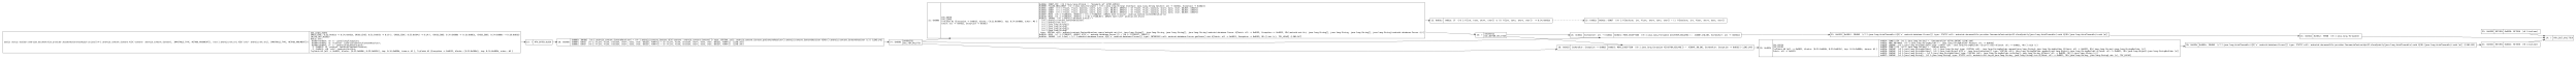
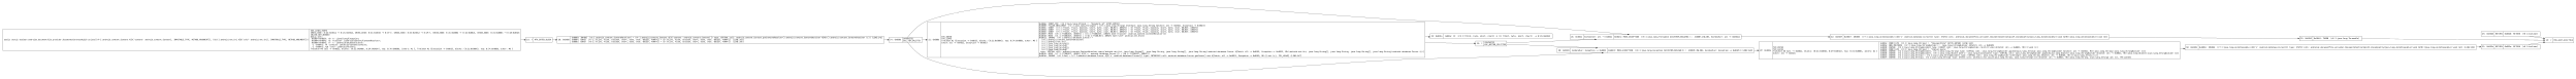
  digraph {
    fontname="JetBrains Mono"
    rankdir=LR
    node [fontname="JetBrains Mono" shape=record]
    edge [fontname="JetBrains Mono"]
    n1 [label="{18\:\ ?|MTH_ENTER_BLOCK\l}"]
    n2 [label="{20\:\ 0x0000|0x0000: INVOKE  (r6 I:android.content.ContentResolver) = (r9 I:android.content.Context A[D('context' android.content.Context)]) type: VIRTUAL call: android.content.Context.getContentResolver():android.content.ContentResolver A[MD:():android.content.ContentResolver (c)] (LINE:141)\l0x0004: CONST  (r7 I:??[int, float, boolean, short, byte, char, OBJECT, ARRAY]) = (0 ??[int, float, boolean, short, byte, char, OBJECT, ARRAY])  (LINE:143)\l0x0005: CONST  (r8 I:??[int, float, boolean, short, byte, char, OBJECT, ARRAY]) = (0 ??[int, float, boolean, short, byte, char, OBJECT, ARRAY])  (LINE:145)\l}"]
    n3 [label="{34\:\ 0x0006|SYNTHETIC\lEXC_TOP_SPLITTER\l}"]
    n4 [label="{21\:\ 0x0006|TRY_ENTER\lTRY_LEAVE\lTryCatch #1 \{Exception \-\> 0x0023, blocks: (B:21:0x0006), top: B:34:0x0006, outer: #0 \}\lCatch: all \-\> 0x0021, Exception \-\> 0x0023\l|0x0006: CONST_STR  (r0 I:java.lang.String) =  \"document_id\" A[TRY_ENTER]\l0x0008: FILLED_NEW_ARRAY  (r2 I:java.lang.String[]) = (r0 I:java.lang.String) elemType: java.lang.String A[Catch: all \-\> 0x0021, Exception \-\> 0x0023]\l0x000c: CONST  (r3 I:??[int, float, boolean, short, byte, char, OBJECT, ARRAY]) = (0 ??[int, float, boolean, short, byte, char, OBJECT, ARRAY]) \l0x000d: CONST  (r4 I:??[int, float, boolean, short, byte, char, OBJECT, ARRAY]) = (0 ??[int, float, boolean, short, byte, char, OBJECT, ARRAY]) \l0x000e: CONST  (r5 I:??[int, float, boolean, short, byte, char, OBJECT, ARRAY]) = (0 ??[int, float, boolean, short, byte, char, OBJECT, ARRAY]) \l0x000f: MOVE  (r0 I:??[OBJECT, ARRAY]) = (r6 I:??[OBJECT, ARRAY] A[D('resolver' android.content.ContentResolver)]) \l0x0010: MOVE  (r1 I:??[OBJECT, ARRAY]) = (r10 I:??[OBJECT, ARRAY] A[D('self' android.net.Uri)]) \l0x0011: INVOKE  (r0 I:android.database.Cursor) = \l  (r0 I:android.content.ContentResolver)\l  (r1 I:android.net.Uri)\l  (r2 I:java.lang.String[])\l  (r3 I:java.lang.String)\l  (r4 I:java.lang.String[])\l  (r5 I:java.lang.String)\l type: VIRTUAL call: android.content.ContentResolver.query(android.net.Uri, java.lang.String[], java.lang.String, java.lang.String[], java.lang.String):android.database.Cursor A[Catch: all \-\> 0x0021, Exception \-\> 0x0023, MD:(android.net.Uri, java.lang.String[], java.lang.String, java.lang.String[], java.lang.String):android.database.Cursor (c)]\l0x0015: MOVE  (r7 I:??[OBJECT, ARRAY] A[D('c' android.database.Cursor)]) = (r0 I:??[OBJECT, ARRAY]) \l0x0016: INVOKE  (r0 I:int) = (r7 I:android.database.Cursor A[D('c' android.database.Cursor)]) type: INTERFACE call: android.database.Cursor.getCount():int A[Catch: all \-\> 0x0021, Exception \-\> 0x0023, MD:():int (c), TRY_LEAVE] (LINE:147)\l}"]
    n5 [label="{26\:\ 0x0021|ExcHandler: all \-\> 0x0021\l|0x0021: MOVE_EXCEPTION  (r0 I:java.lang.Throwable A[CUSTOM_DECLARE]) =  A[DONT_INLINE, ExcHandler: all \-\> 0x0021]\l}"]
    n6 [label="{28\:\ 0x0023|ExcHandler: Exception \-\> 0x0023\l|0x0023: MOVE_EXCEPTION  (r0 I:java.lang.Exception A[CUSTOM_DECLARE]) =  A[DONT_INLINE, ExcHandler: Exception \-\> 0x0023] (LINE:148)\l}"]
    n7 [label="{22\:\ 0x001a|0x001a: IF  (r0 I:??[int, byte, short, char]) \<= (0 ??[int, byte, short, char])  \-\> B:24:0x001d \l}"]
    n8 [label="{35\:\ ?|SYNTHETIC\lEXC_BOTTOM_SPLITTER\l}"]
    n9 [label="{32\:\ 0x003f|0x003f: INVOKE  (r7 I:java.lang.AutoCloseable A[D('c' android.database.Cursor)]) type: STATIC call: androidx.documentfile.provider.DocumentsContractApi19.closeQuietly(java.lang.AutoCloseable):void A[MD:(java.lang.AutoCloseable):void (m)]\l}"]
    n10 [label="{29\:\ 0x0024|TRY_ENTER\lTRY_LEAVE\lTryCatch #0 \{all \-\> 0x0021, blocks: (B:21:0x0006, B:29:0x0024), top: B:34:0x0006, inners: #1 \}\lCatch: all \-\> 0x0021\l|0x0024: CONST_STR  (r1 I:java.lang.String) =  \"DocumentFile\" A[TRY_ENTER] (LINE:149)\l0x0026: NEW_INSTANCE  (r2 I:java.lang.StringBuilder) =  java.lang.StringBuilder A[Catch: all \-\> 0x0021]\l0x0028: INVOKE  (r2 I:java.lang.StringBuilder) type: DIRECT call: java.lang.StringBuilder.\<init\>():void A[Catch: all \-\> 0x0021, MD:():void (c)]\l0x002b: CONST_STR  (r3 I:java.lang.String) =  \"Failed query: \" \l0x002d: INVOKE  (r2 I:java.lang.StringBuilder), (r3 I:java.lang.String) type: VIRTUAL call: java.lang.StringBuilder.append(java.lang.String):java.lang.StringBuilder A[Catch: all \-\> 0x0021, MD:(java.lang.String):java.lang.StringBuilder (c)]\l0x0030: INVOKE  (r2 I:java.lang.StringBuilder), (r0 I:java.lang.Object A[D('e' java.lang.Exception)]) type: VIRTUAL call: java.lang.StringBuilder.append(java.lang.Object):java.lang.StringBuilder A[Catch: all \-\> 0x0021, MD:(java.lang.Object):java.lang.StringBuilder (c)]\l0x0033: INVOKE  (r2 I:java.lang.String) = (r2 I:java.lang.StringBuilder) type: VIRTUAL call: java.lang.StringBuilder.toString():java.lang.String A[Catch: all \-\> 0x0021, MD:():java.lang.String (c)]\l0x0037: INVOKE  (r1 I:java.lang.String), (r2 I:java.lang.String) type: STATIC call: android.util.Log.w(java.lang.String, java.lang.String):int A[Catch: all \-\> 0x0021, MD:(java.lang.String, java.lang.String):int (c), TRY_LEAVE]\l}"]
-   n11 [label="{23\:\ 0x001c|0x001c: CONST  (r8 I:??[boolean, int, float, short, byte, char]) = (1 ??[boolean, int, float, short, byte, char]) \l}"]
    n12 [label="{25\:\ 0x0020|RETURN\l|0x0020: RETURN  (r8 I:boolean) \l}"]
    n13 [label="{19\:\ ?|MTH_EXIT_SPLITTER\l}"]
    n14 [label="{33\:\ 0x0042|0x0042: THROW  (r0 I:java.lang.Throwable) \l}"]
    n15 [label="{30\:\ 0x003b|0x003b: INVOKE  (r7 I:java.lang.AutoCloseable A[D('c' android.database.Cursor)]) type: STATIC call: androidx.documentfile.provider.DocumentsContractApi19.closeQuietly(java.lang.AutoCloseable):void A[MD:(java.lang.AutoCloseable):void (m)] (LINE:152)\l}"]
    n16 [label="{31\:\ 0x003e|RETURN\l|0x003e: RETURN  (r8 I:boolean) \l}"]
    n17 [label="{public static boolean androidx.documentfile.provider.DocumentsContractApi19.exists((r9 I:android.content.Context A[D('context' android.content.Context), IMMUTABLE_TYPE, METHOD_ARGUMENT]), (r10 I:android.net.Uri A[D('self' android.net.Uri), IMMUTABLE_TYPE, METHOD_ARGUMENT]))  | USE_LINES_HINTS\lCROSS_EDGE: B:22:0x001a \-\> B:24:0x001d, CROSS_EDGE: B:31:0x003e \-\> B:19:?, CROSS_EDGE: B:33:0x0042 \-\> B:19:?, CROSS_EDGE: B:34:0x0006 \-\> B:26:0x0021, CROSS_EDGE: B:34:0x0006 \-\> B:28:0x0023\lINLINE_NOT_NEEDED\lDebug Info:\l  0x0024\-0x003f: r0 'e' Ljava\/lang\/Exception;\l  0x0004\-0x0042: r6 'resolver' Landroid\/content\/ContentResolver;\l  0x0005\-0x0042: r7 'c' Landroid\/database\/Cursor;\l  \-1 \-0x0042: r9 'context' Landroid\/content\/Context;\l  \-1 \-0x0042: r10 'self' Landroid\/net\/Uri;\lTryCatch #0 \{all \-\> 0x0021, blocks: (B:21:0x0006, B:29:0x0024), top: B:34:0x0006, inners: #1 \}, TryCatch #1 \{Exception \-\> 0x0023, blocks: (B:21:0x0006), top: B:34:0x0006, outer: #0 \}\l}"]
    n1 -> n2
    n2 -> n3
    n3 -> n4
    n3 -> n5
    n3 -> n6
    n4 -> n7
    n4 -> n8
    n5 -> n9
    n6 -> n10
-   n7 -> n11 [style=dashed]
    n8 -> n5
    n8 -> n6
    n9 -> n14
    n10 -> n15
    n12 -> n13
    n14 -> n13
    n15 -> n16
    n16 -> n13
    n17 -> n1
  }
